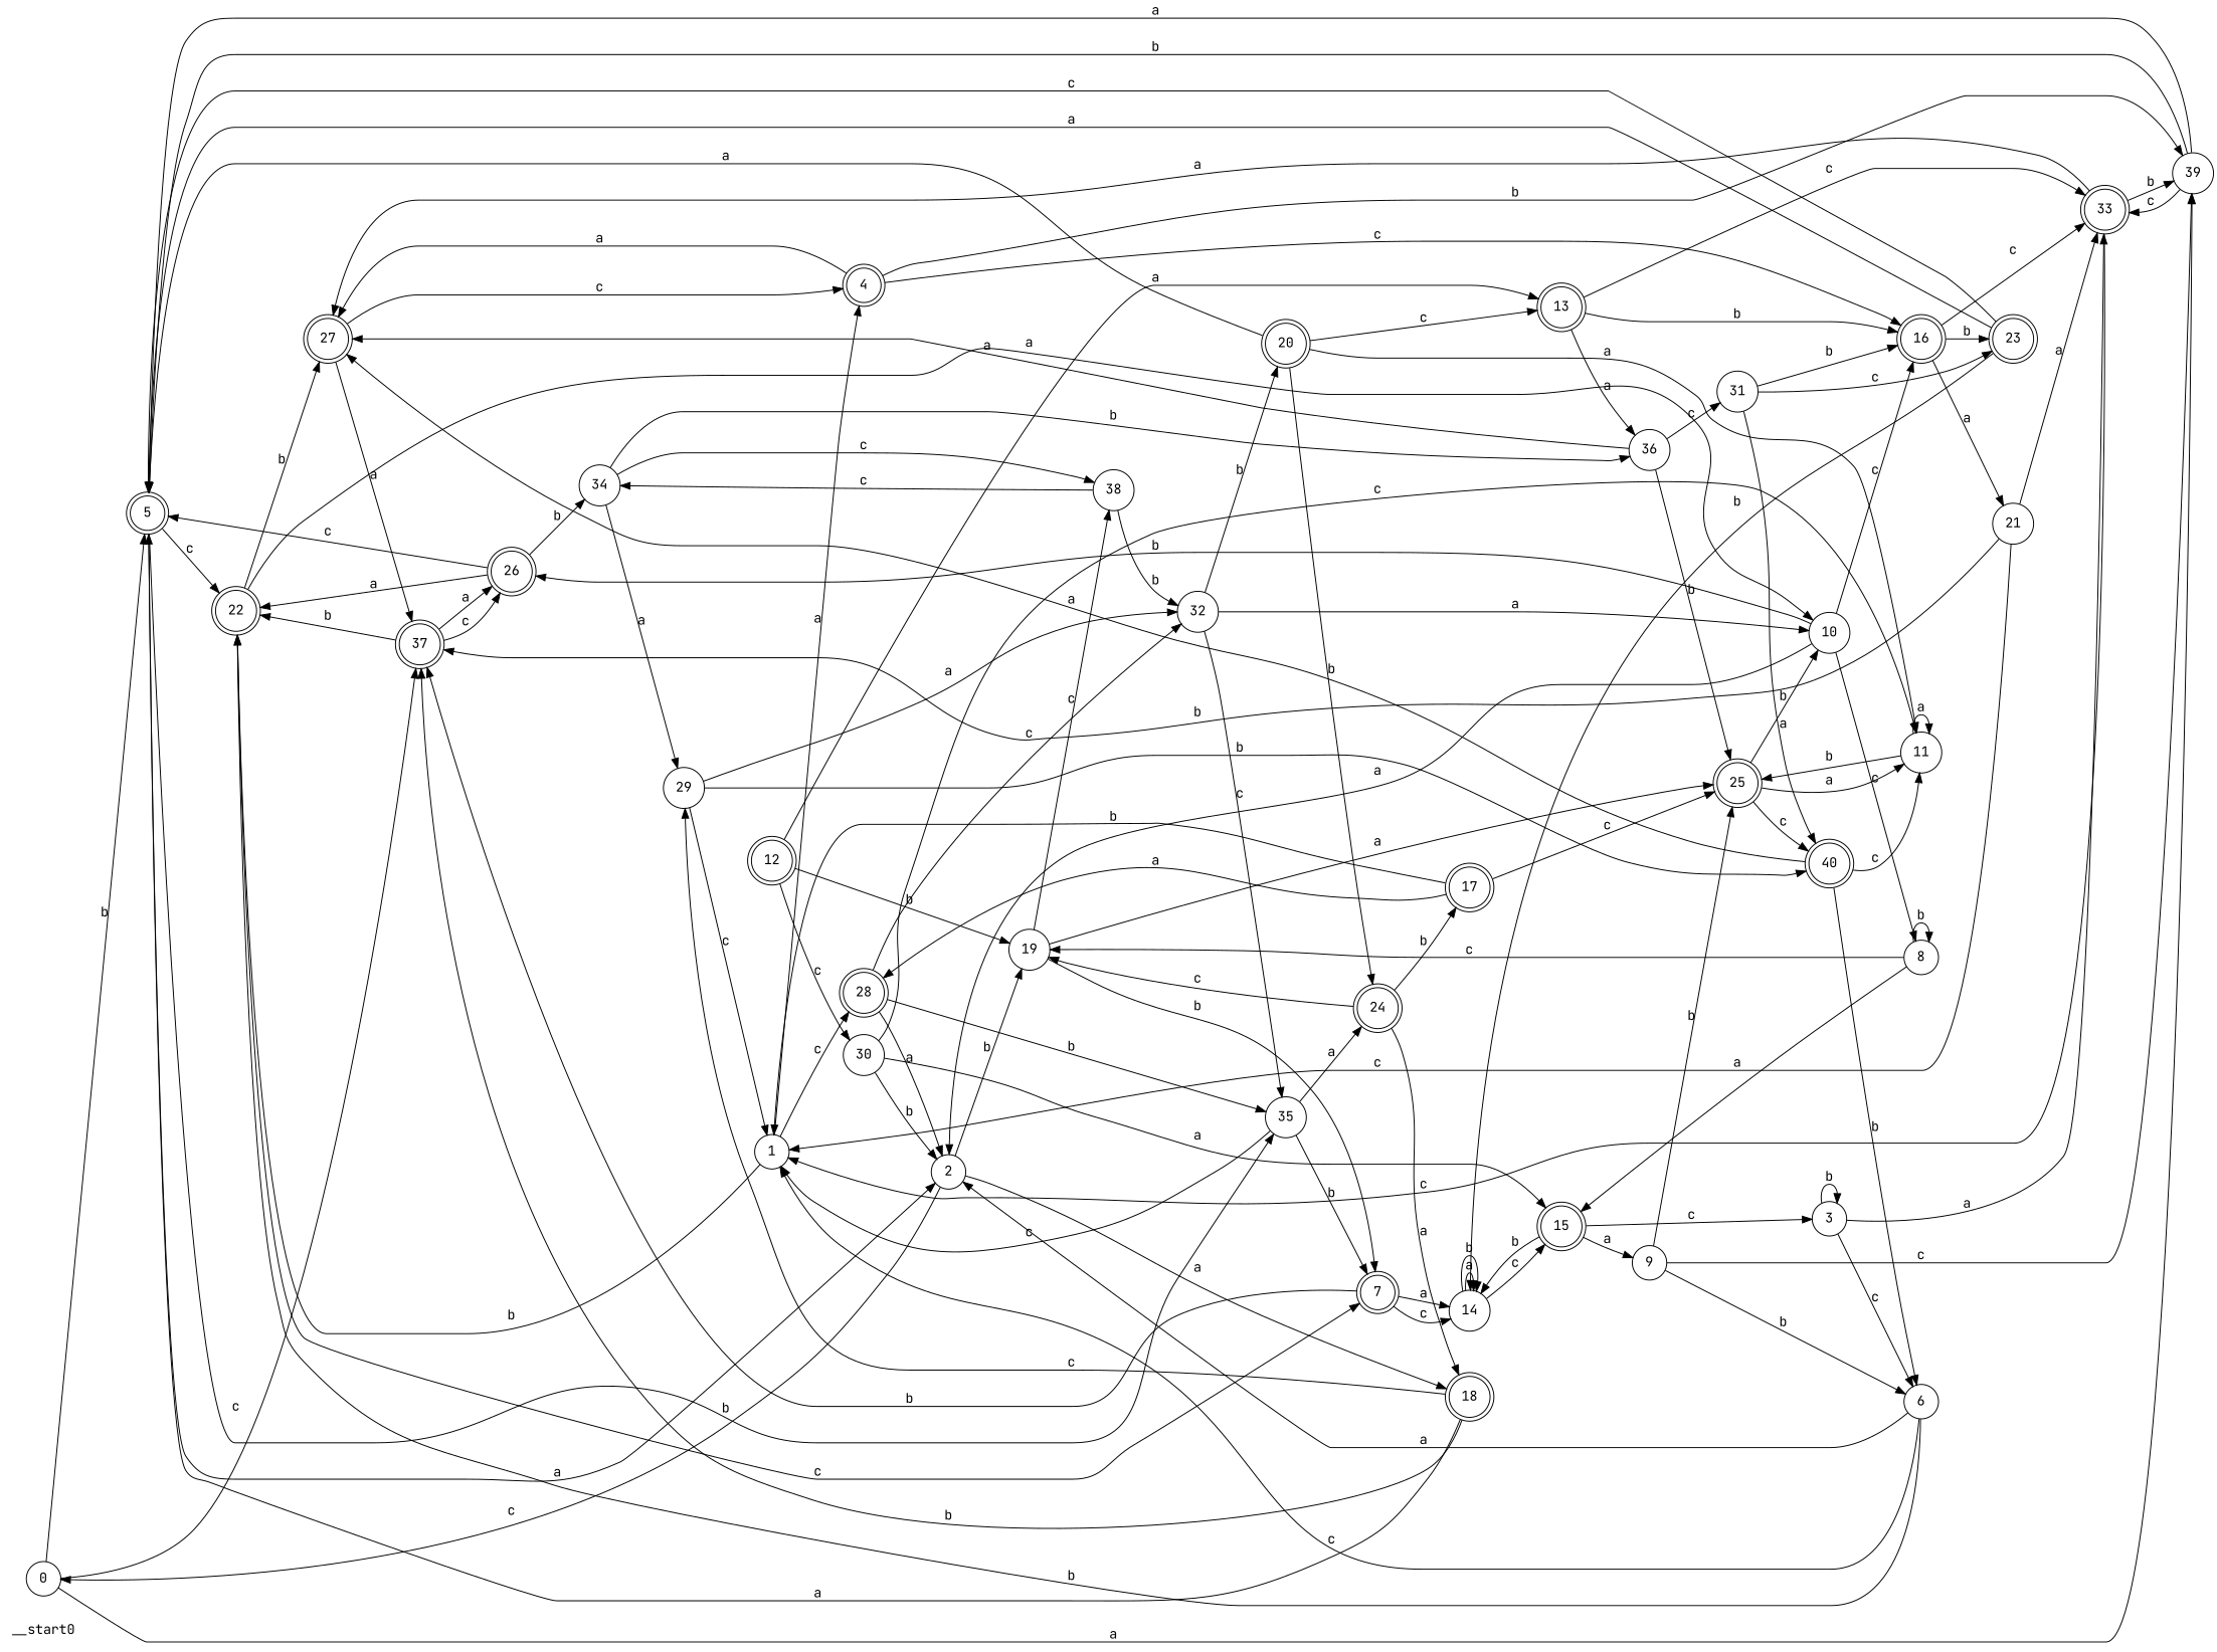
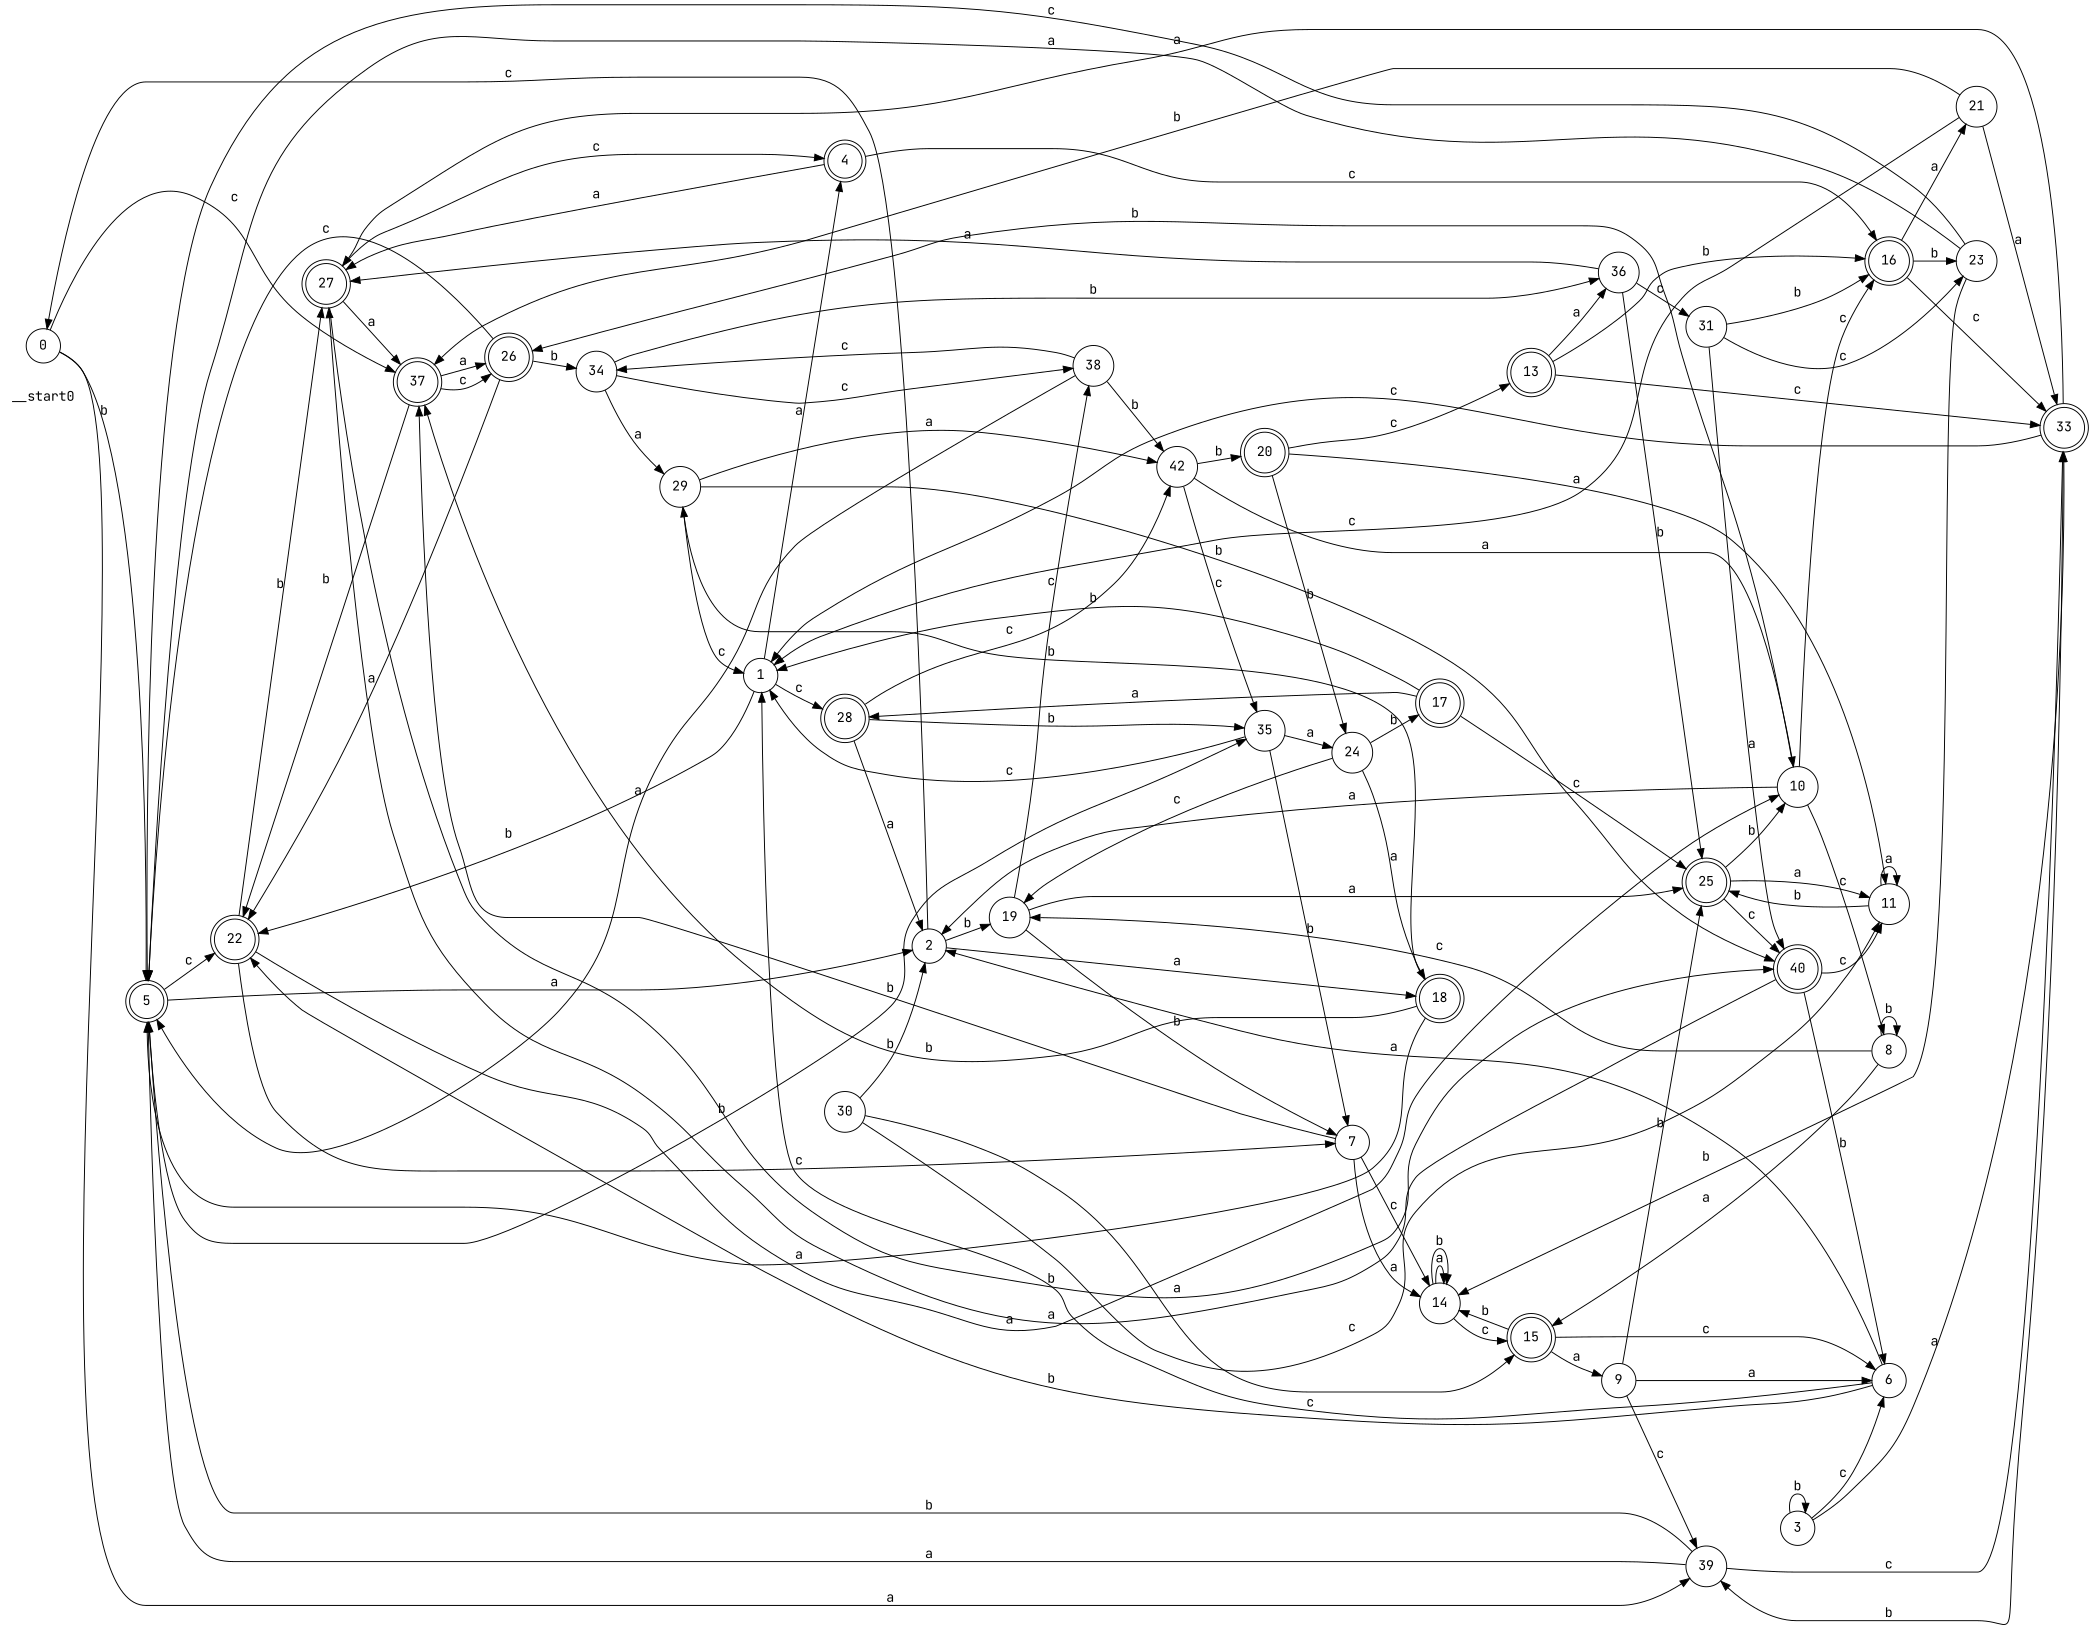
  digraph {
    fontname="JetBrains Mono"
    rankdir=LR
    node [fontname="JetBrains Mono" shape=circle color=black fillcolor=white style=filled]
    edge [fontname="JetBrains Mono"]
    __start0 [shape=none color="" fillcolor="" style=""]
    n2 [label=0]
    n3 [label=5 shape=doublecircle style="rounded,filled"]
    n4 [label=37 shape=doublecircle style="rounded,filled"]
    n5 [label=39]
    n6 [label=22 shape=doublecircle style="rounded,filled"]
    n7 [label=2]
    n8 [label=35]
    n9 [label=26 shape=doublecircle style="rounded,filled"]
    n10 [label=33 shape=doublecircle style="rounded,filled"]
    n11 [label=1]
    n12 [label=4 shape=doublecircle style="rounded,filled"]
    n13 [label=28 shape=doublecircle style="rounded,filled"]
    n14 [label=16 shape=doublecircle style="rounded,filled"]
    n15 [label=27 shape=doublecircle style="rounded,filled"]
-   n16 [label=7 shape=doublecircle style="rounded,filled"]
+   n16 [label=7 style="rounded,filled"]
    n17 [label=10]
-   n18 [label=32]
+   n18 [label=42]
    n19 [label=18 shape=doublecircle style="rounded,filled"]
    n20 [label=19]
    n21 [label=29]
    n22 [label=25 shape=doublecircle style="rounded,filled"]
    n23 [label=38]
    n24 [label=3]
    n25 [label=6]
    n26 [label=21]
-   n27 [label=23 shape=doublecircle style="rounded,filled"]
+   n27 [label=23 style="rounded,filled"]
    n28 [label=40 shape=doublecircle style="rounded,filled"]
-   n29 [label=24 shape=doublecircle]
+   n29 [label=24]
    n30 [label=14]
    n31 [label=15 shape=doublecircle style="rounded,filled"]
    n32 [label=8]
    n33 [label=9]
    n34 [label=11]
    n35 [label=34]
-   n36 [label=12 shape=doublecircle style="rounded,filled"]
    n37 [label=13 shape=doublecircle style="rounded,filled"]
    n38 [label=30]
    n39 [label=36]
    n40 [label=31]
    n41 [label=17 shape=doublecircle style="rounded,filled"]
    n42 [label=20 shape=doublecircle style="rounded,filled"]
    n2 -> n3 [label=b]
    n2 -> n4 [label=c]
    n2 -> n5 [label=a]
    n3 -> n6 [label=c]
    n3 -> n7 [label=a]
    n3 -> n8 [label=b]
    n4 -> n6 [label=b]
    n4 -> n9 [label=a]
    n4 -> n9 [label=c]
    n5 -> n3 [label=a]
    n5 -> n3 [label=b]
    n5 -> n10 [label=c]
    n6 -> n15 [label=b]
    n6 -> n16 [label=c]
    n6 -> n17 [label=a]
    n7 -> n2 [label=c]
    n7 -> n19 [label=a]
    n7 -> n20 [label=b]
    n8 -> n11 [label=c]
    n8 -> n16 [label=b]
    n8 -> n29 [label=a]
    n9 -> n3 [label=c]
    n9 -> n6 [label=a]
    n9 -> n35 [label=b]
    n10 -> n5 [label=b]
    n10 -> n11 [label=c]
    n10 -> n15 [label=a]
    n11 -> n6 [label=b]
    n11 -> n12 [label=a]
    n11 -> n13 [label=c]
-   n12 -> n5 [label=b]
    n12 -> n14 [label=c]
    n12 -> n15 [label=a]
    n13 -> n7 [label=a]
    n13 -> n8 [label=b]
    n13 -> n18 [label=c]
    n14 -> n10 [label=c]
    n14 -> n26 [label=a]
    n14 -> n27 [label=b]
    n15 -> n4 [label=a]
    n15 -> n12 [label=c]
+   n15 -> n28 [label=b]
    n16 -> n4 [label=b]
    n16 -> n30 [label=a]
    n16 -> n30 [label=c]
    n17 -> n7 [label=a]
    n17 -> n9 [label=b]
    n17 -> n14 [label=c]
    n17 -> n32 [label=c]
    n18 -> n8 [label=c]
    n18 -> n17 [label=a]
    n18 -> n42 [label=b]
    n19 -> n3 [label=a]
    n19 -> n4 [label=b]
-   n19 -> n21 [label=c]
+   n19 -> n21 [label=b]
    n20 -> n16 [label=b]
    n20 -> n22 [label=a]
    n20 -> n23 [label=c]
    n21 -> n11 [label=c]
    n21 -> n18 [label=a]
    n21 -> n28 [label=b]
    n22 -> n17 [label=b]
    n22 -> n28 [label=c]
    n22 -> n34 [label=a]
-   n42 -> n3 [label=a]
+   n23 -> n3 [label=a]
    n23 -> n18 [label=b]
    n23 -> n35 [label=c]
    n24 -> n10 [label=a]
    n24 -> n24 [label=b]
    n24 -> n25 [label=c]
    n25 -> n6 [label=b]
    n25 -> n7 [label=a]
    n25 -> n11 [label=c]
    n26 -> n4 [label=b]
    n26 -> n10 [label=a]
    n26 -> n11 [label=c]
    n27 -> n3 [label=a]
    n27 -> n3 [label=c]
    n27 -> n30 [label=b]
    n28 -> n15 [label=a]
    n28 -> n25 [label=b]
    n28 -> n34 [label=c]
    n29 -> n19 [label=a]
    n29 -> n20 [label=c]
    n29 -> n41 [label=b]
    n30 -> n30 [label=a]
    n30 -> n30 [label=b]
    n30 -> n31 [label=c]
-   n31 -> n24 [label=c]
+   n31 -> n25 [label=c]
    n31 -> n30 [label=b]
    n31 -> n33 [label=a]
    n32 -> n20 [label=c]
    n32 -> n31 [label=a]
    n32 -> n32 [label=b]
    n33 -> n5 [label=c]
    n33 -> n22 [label=b]
-   n33 -> n25 [label=b]
+   n33 -> n25 [label=a]
    n34 -> n22 [label=b]
    n34 -> n34 [label=a]
    n35 -> n21 [label=a]
    n35 -> n23 [label=c]
    n35 -> n39 [label=b]
-   n36 -> n20 [label=b]
-   n36 -> n37 [label=a]
-   n36 -> n38 [label=c]
    n37 -> n10 [label=c]
    n37 -> n14 [label=b]
    n37 -> n39 [label=a]
    n38 -> n7 [label=b]
    n38 -> n31 [label=a]
    n38 -> n34 [label=c]
    n39 -> n15 [label=a]
    n39 -> n22 [label=b]
    n39 -> n40 [label=c]
    n40 -> n14 [label=b]
    n40 -> n27 [label=c]
    n40 -> n28 [label=a]
    n41 -> n11 [label=b]
    n41 -> n13 [label=a]
    n41 -> n22 [label=c]
    n42 -> n29 [label=b]
    n42 -> n34 [label=a]
    n42 -> n37 [label=c]
  }
